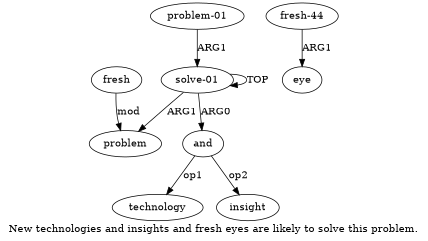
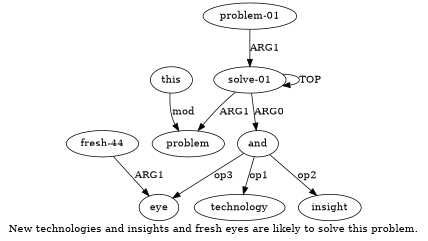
  digraph {
    label="New technologies and insights and fresh eyes are likely to solve this problem."
    node [color=black]
    edge [color=black gold_label=ARG1 test_label=ARG1]
    n1 [gold_ind=1 gold_label=and label=and test_ind=1 test_label=and]
    n2 [gold_ind=2 gold_label=technology label=technology test_ind=2 test_label=technology]
    n3 [gold_ind=5 gold_label=eye label=eye test_ind=5 test_label=eye]
    n4 [gold_ind=4 gold_label=insight label=insight test_ind=4 test_label=insight]
    n5 [gold_ind=0 gold_label="solve-01" label="solve-01" test_ind=0 test_label="solve-01"]
    n6 [gold_ind=7 gold_label=problem label=problem test_ind=7 test_label=problem]
-   n7 [gold_ind=8 gold_label=this label=fresh test_ind=8 test_label=this]
+   n7 [gold_ind=8 gold_label=this label=this test_ind=8 test_label=this]
    n8 [gold_ind=6 gold_label="fresh-04" label="fresh-44" test_ind=6 test_label="fresh-04"]
    n9 [gold_ind=9 gold_label="likely-01" label="problem-01" test_ind=9 test_label="likely-01"]
    n1 -> n2 [gold_label=op1 label=op1 test_label=op1]
+   n1 -> n3 [gold_label=op3 label=op3 test_label=op3]
    n1 -> n4 [gold_label=op2 label=op2 test_label=op2]
    n5 -> n1 [gold_label=ARG0 label=ARG0 test_label=ARG0]
    n5 -> n5 [gold_label=TOP label=TOP test_label=TOP]
    n5 -> n6 [label=ARG1]
    n7 -> n6 [gold_label=mod label=mod test_label=mod]
    n8 -> n3 [label=ARG1]
    n9 -> n5 [label=ARG1]
  }
